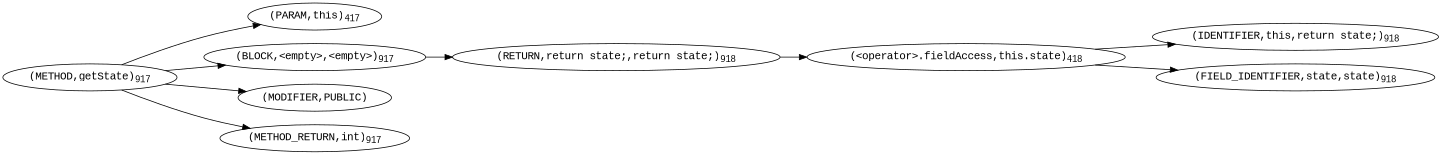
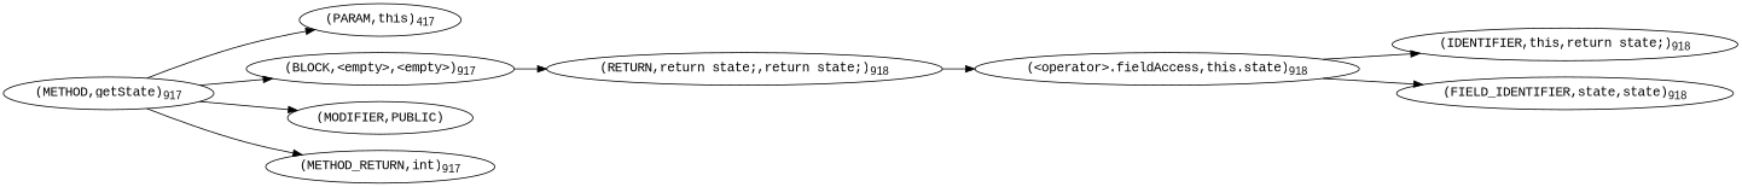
  digraph {
    fontname="Liberation Mono"
    rankdir=LR
    node [fontname="Liberation Mono"]
    edge [fontname="Liberation Mono"]
    n1 [label=<(METHOD,getState)<SUB>917</SUB>>]
    n2 [label=<(PARAM,this)<SUB>417</SUB>>]
    n3 [label=<(BLOCK,&lt;empty&gt;,&lt;empty&gt;)<SUB>917</SUB>>]
    n4 [label=<(MODIFIER,PUBLIC)>]
    n5 [label=<(METHOD_RETURN,int)<SUB>917</SUB>>]
    n6 [label=<(RETURN,return state;,return state;)<SUB>918</SUB>>]
-   n7 [label=<(&lt;operator&gt;.fieldAccess,this.state)<SUB>418</SUB>>]
+   n7 [label=<(&lt;operator&gt;.fieldAccess,this.state)<SUB>918</SUB>>]
    n8 [label=<(IDENTIFIER,this,return state;)<SUB>918</SUB>>]
    n9 [label=<(FIELD_IDENTIFIER,state,state)<SUB>918</SUB>>]
    n1 -> n2
    n1 -> n3
    n1 -> n4
    n1 -> n5
    n3 -> n6
    n6 -> n7
    n7 -> n8
    n7 -> n9
  }
